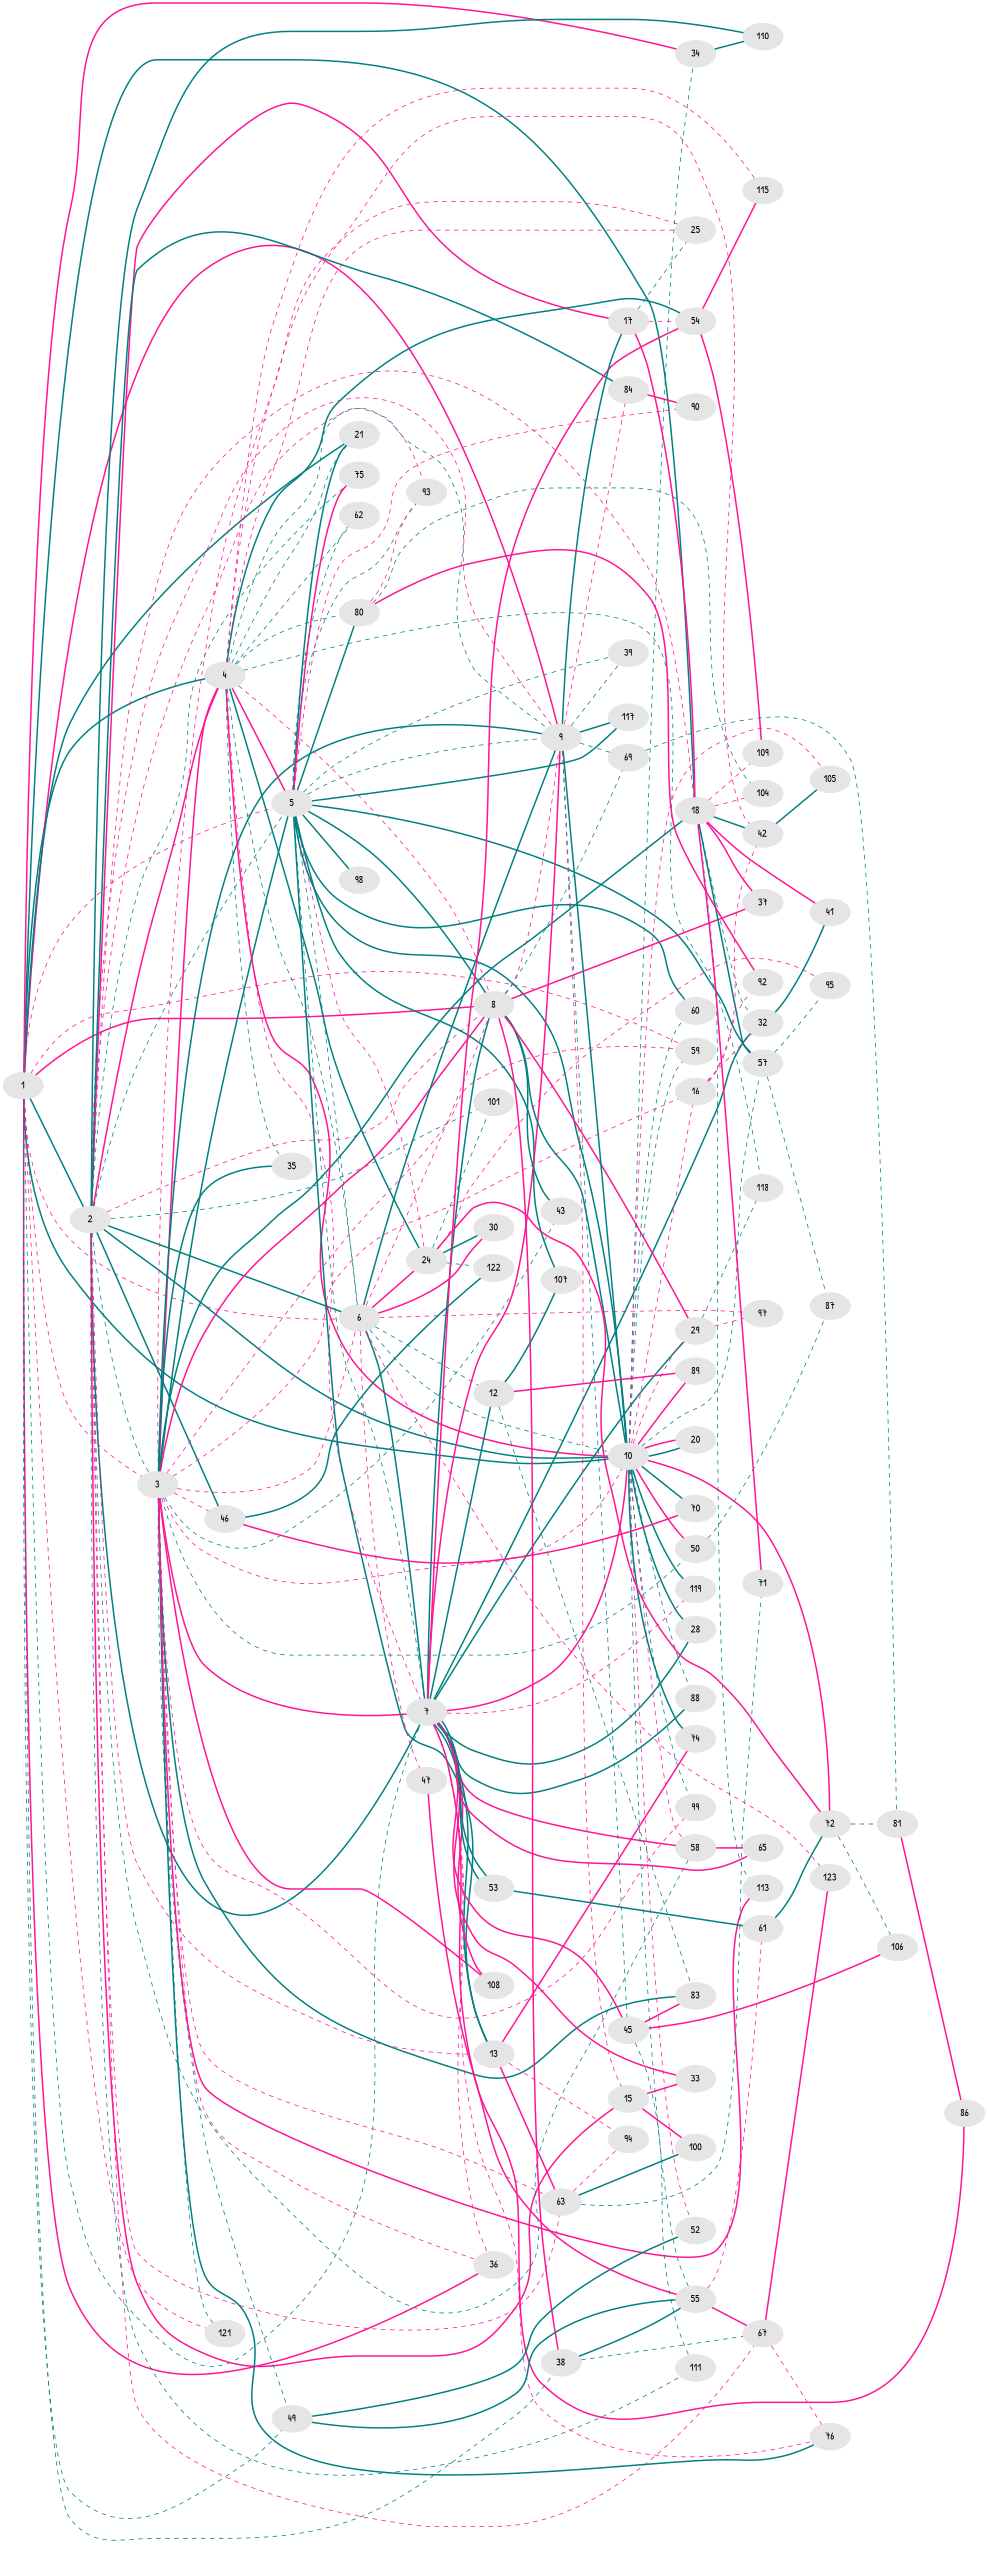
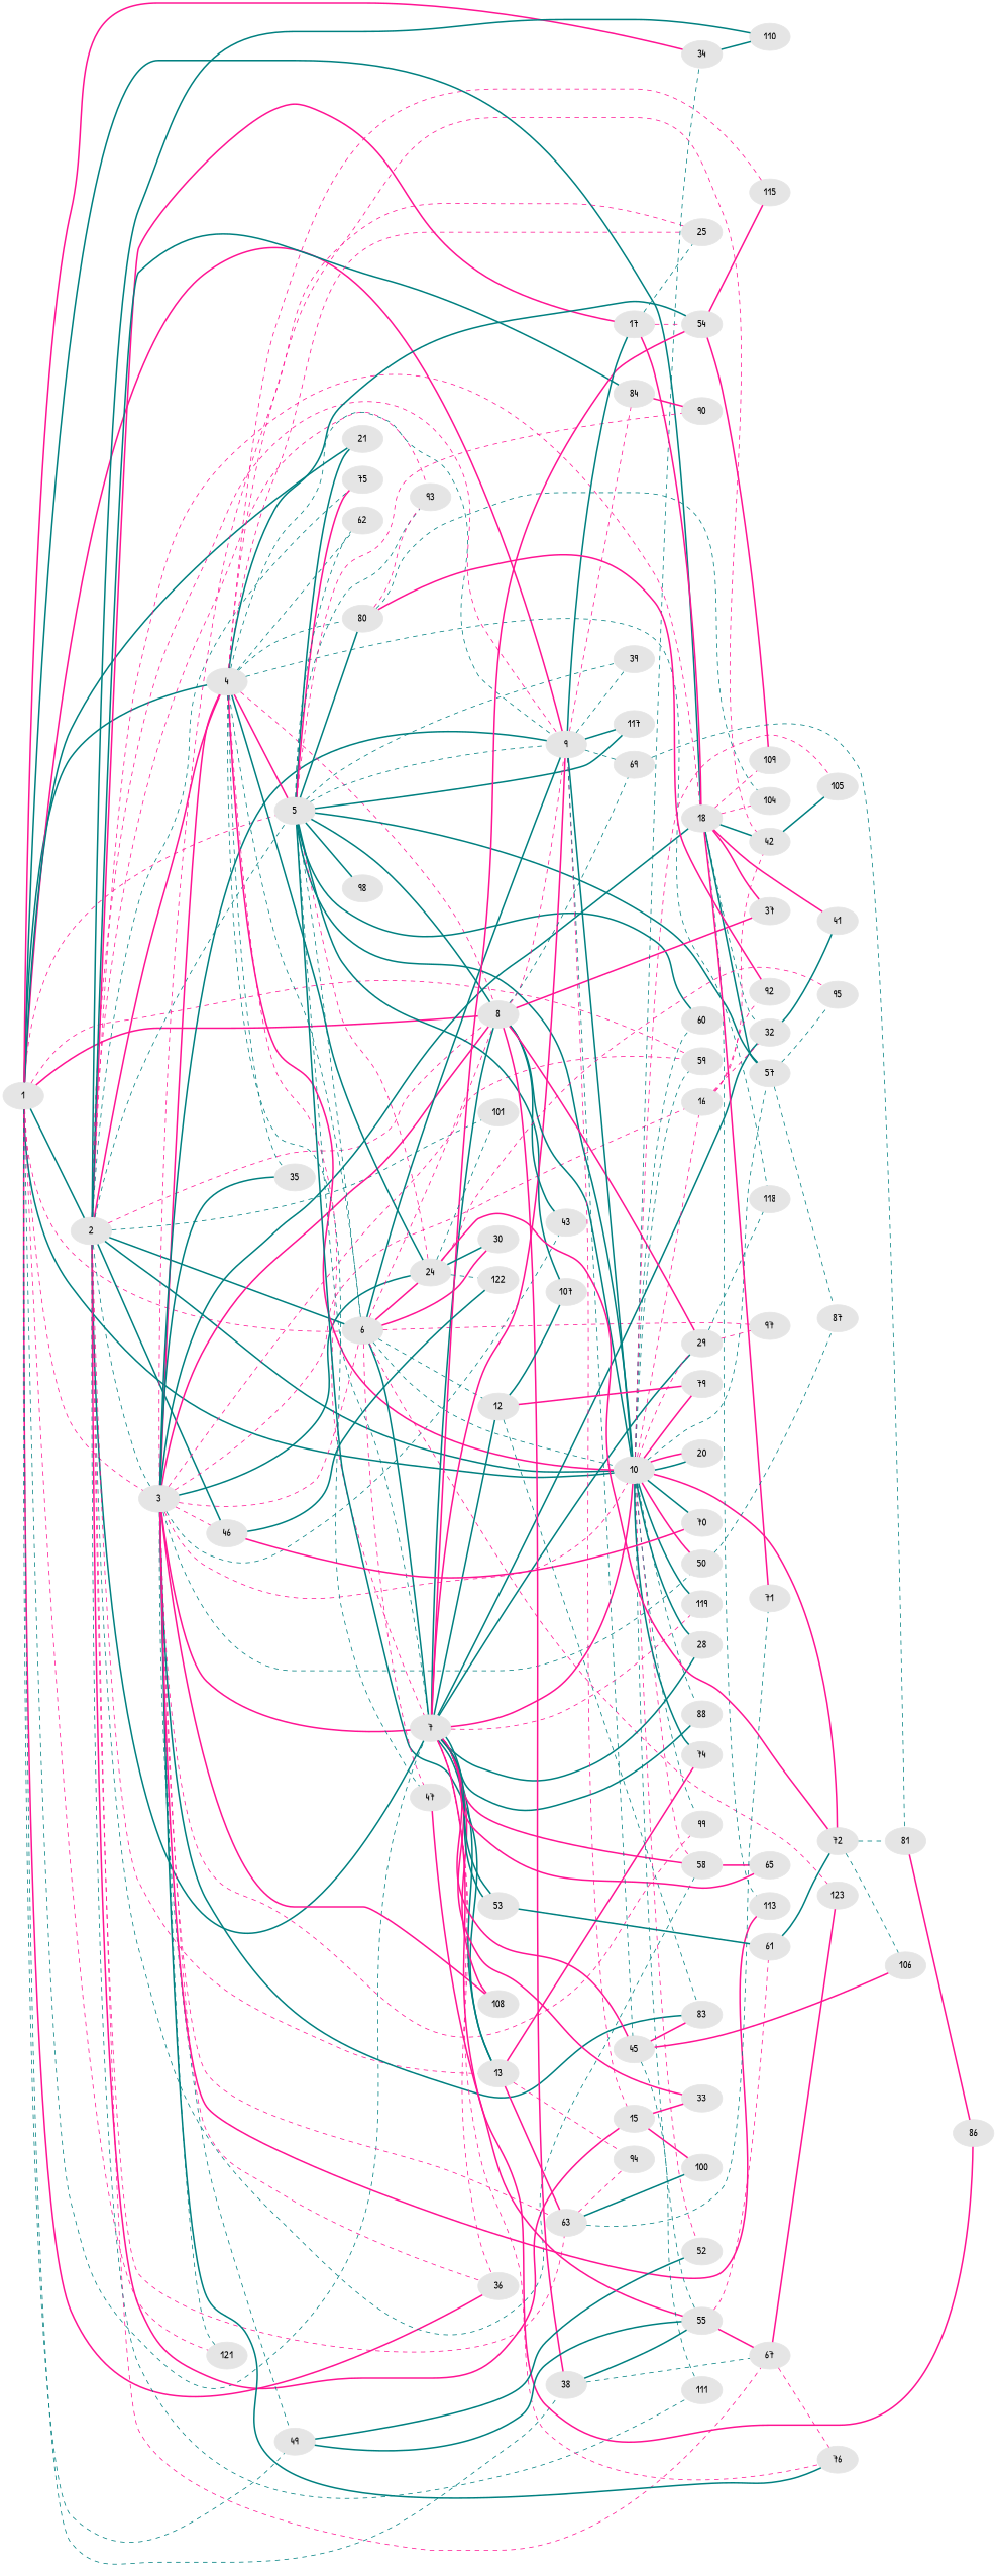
  graph {
    fontname="Patrick Hand"
    rankdir=LR
    node [color=gray90 fontname="Patrick Hand" style=filled]
    edge [color=teal fontname="Patrick Hand" style=bold]
    1 [super="+27"]
    2 [super="+31"]
    3 [super="+51"]
    4 [super="+22"]
    5 [super="+11"]
    6 [super="+19"]
    7 [super="+44"]
    8 [super="+112"]
    9 [super="+102"]
    10 [super="+14"]
    18 [super="+23"]
    21
    34
    36 [super="+56"]
    38 [super="+120"]
    49
    59 [super="+114"]
    121
    13 [super="+79"]
    15
    17 [super="+26"]
    46
    58 [super="+116"]
    63
    67 [super="+78"]
    75
    84
    93
    101
    110
    111
    16
    25 [super="+96"]
    35
    43
    50
    76 [super="+109"]
    83
    99
    108
    113
    24 [super="+48"]
    42 [super="+64"]
    47
    54 [super="+77"]
    62
    80 [super="+124"]
    115
    118
    39
    57 [super="+91"]
    60
    90
    98
    107
    117
    12
    30
    97
    123
    28
    29 [super="+40"]
    32
    33
    45 [super="+85"]
    53
    65
    86
    88
    119
    37
    69 [super="+73"]
    20
    52
    55 [super="+68"]
    70
    72 [super="+82"]
    74
-   89
+   89 [label=79]
    105
    41
    71
    n83 [label=109]
    104
    94
    100
    122
    92
    87
    95
    106
    61
    81
    1 -- 2
    1 -- 3 [color=deeppink style=dashed]
    1 -- 4
    1 -- 5 [color=deeppink style=dashed weight=2]
    1 -- 6 [color=deeppink style=dashed]
    1 -- 7 [style=dashed]
    1 -- 8 [color=deeppink]
    1 -- 9 [color=deeppink]
    1 -- 10
    1 -- 18
    1 -- 21
    1 -- 34 [color=deeppink]
    1 -- 36 [color=deeppink]
    1 -- 38 [style=dashed]
    1 -- 49 [style=dashed]
    1 -- 59 [color=deeppink style=dashed]
    1 -- 121 [color=deeppink style=dashed]
    2 -- 3 [style=dashed weight=2]
    2 -- 4 [color=deeppink]
    2 -- 5 [style=dashed]
    2 -- 6
    2 -- 7
    2 -- 8 [color=deeppink style=dashed]
    2 -- 9 [color=deeppink style=dashed]
    2 -- 10
    2 -- 18 [color=deeppink style=dashed]
    2 -- 13 [color=deeppink style=dashed]
    2 -- 15 [color=deeppink]
    2 -- 17 [color=deeppink]
    2 -- 46
    2 -- 58 [style=dashed]
    2 -- 63 [color=deeppink style=dashed]
    2 -- 67 [color=deeppink style=dashed]
    2 -- 75 [style=dashed]
    2 -- 84
    2 -- 93 [color=deeppink style=dashed]
    2 -- 101 [style=dashed]
    2 -- 110
    2 -- 111 [style=dashed]
    3 -- 4 [color=deeppink]
-   3 -- 5
+   3 -- 24
    3 -- 6 [color=deeppink style=dashed weight=2]
    3 -- 7 [color=deeppink]
    3 -- 8 [color=deeppink]
    3 -- 9
    3 -- 10 [color=deeppink style=dashed]
    3 -- 18
    3 -- 36 [color=deeppink style=dashed]
    3 -- 49 [style=dashed]
    3 -- 59 [color=deeppink style=dashed]
    3 -- 121 [style=dashed]
    3 -- 46 [color=deeppink style=dashed]
    3 -- 63 [color=deeppink style=dashed]
    3 -- 16 [color=deeppink style=dashed]
    3 -- 25 [color=deeppink style=dashed]
    3 -- 35
    3 -- 43 [style=dashed]
    3 -- 50 [style=dashed]
    3 -- 76
    3 -- 83
    3 -- 99 [color=deeppink style=dashed]
    3 -- 108 [color=deeppink]
    3 -- 113 [color=deeppink]
    4 -- 5 [color=deeppink]
    4 -- 6 [style=dashed]
    4 -- 7 [color=deeppink style=dashed]
    4 -- 8 [color=deeppink style=dashed]
    4 -- 9 [style=dashed]
    4 -- 10 [color=deeppink weight=2]
    4 -- 25 [color=deeppink style=dashed]
    4 -- 35 [style=dashed]
    4 -- 24
    4 -- 42 [color=deeppink style=dashed]
-   4 -- 21 [style=dashed]
+   4 -- 47 [style=dashed]
    4 -- 54
    4 -- 62 [style=dashed]
    4 -- 80 [style=dashed]
    4 -- 115 [color=deeppink style=dashed]
    4 -- 118 [style=dashed]
    5 -- 6 [style=dashed]
    5 -- 7 [style=dashed]
    5 -- 8
    5 -- 9 [style=dashed weight=2]
    5 -- 10
    5 -- 21
    5 -- 13
    5 -- 75 [color=deeppink]
    5 -- 93 [style=dashed]
    5 -- 24 [color=deeppink style=dashed]
    5 -- 62 [style=dashed]
    5 -- 80
    5 -- 39 [style=dashed]
    5 -- 57
    5 -- 60
    5 -- 90 [color=deeppink style=dashed]
    5 -- 98 [weight=2]
    5 -- 107
    5 -- 117
    6 -- 7
    6 -- 8 [color=deeppink style=dashed]
    6 -- 9
    6 -- 10 [style=dashed]
    6 -- 24 [color=deeppink]
    6 -- 47 [color=deeppink style=dashed]
    6 -- 12 [style=dashed]
    6 -- 30 [color=deeppink]
    6 -- 97 [color=deeppink style=dashed]
    6 -- 123 [color=deeppink style=dashed]
    7 -- 8 [weight=2]
    7 -- 9 [color=deeppink]
    7 -- 10 [color=deeppink weight=2]
    7 -- 36 [color=deeppink style=dashed]
    7 -- 13
    7 -- 58 [color=deeppink]
    7 -- 76 [color=deeppink style=dashed]
    7 -- 108 [color=deeppink]
    7 -- 54 [color=deeppink]
    7 -- 12
    7 -- 28
    7 -- 29
    7 -- 32
    7 -- 33 [color=deeppink]
    7 -- 45 [color=deeppink]
    7 -- 53
    7 -- 53
    7 -- 65 [color=deeppink]
    7 -- 86 [color=deeppink]
    7 -- 88
    7 -- 119 [color=deeppink style=dashed]
    8 -- 9 [color=deeppink style=dashed]
    8 -- 10
    8 -- 38 [color=deeppink]
    8 -- 43
    8 -- 29 [color=deeppink]
    8 -- 37 [color=deeppink]
    8 -- 69 [style=dashed]
    9 -- 10 [weight=2]
    9 -- 15 [color=deeppink style=dashed]
    9 -- 17
    9 -- 84 [color=deeppink style=dashed]
    9 -- 39 [style=dashed]
    9 -- 117
    9 -- 45 [style=dashed]
    9 -- 69 [style=dashed weight=2]
    10 -- 34 [style=dashed]
    10 -- 59 [style=dashed]
    10 -- 58 [color=deeppink style=dashed]
    10 -- 16 [color=deeppink style=dashed]
    10 -- 50 [color=deeppink]
    10 -- 99 [style=dashed]
    10 -- 57 [style=dashed]
    10 -- 60 [style=dashed]
    10 -- 28
    10 -- 29 [color=deeppink style=dashed]
    10 -- 88 [style=dashed]
    10 -- 119
    10 -- 20
    10 -- 20 [color=deeppink]
    10 -- 52 [color=deeppink style=dashed]
    10 -- 55 [style=dashed]
    10 -- 70
    10 -- 72 [color=deeppink]
    10 -- 74
    10 -- 89 [color=deeppink]
    10 -- 105 [color=deeppink style=dashed]
    18 -- 113 [style=dashed]
    18 -- 42
    18 -- 57
    18 -- 32 [style=dashed]
    18 -- 37 [color=deeppink]
    18 -- 41 [color=deeppink]
    18 -- 71 [color=deeppink]
    18 -- n83 [color=deeppink style=dashed]
    18 -- 104 [color=deeppink style=dashed]
    34 -- 110
    38 -- 67 [style=dashed]
    38 -- 55
    49 -- 52
    49 -- 55
    13 -- 63 [color=deeppink]
    13 -- 74 [color=deeppink]
    13 -- 94 [color=deeppink style=dashed]
    15 -- 33 [color=deeppink]
    15 -- 100 [color=deeppink]
    17 -- 18 [color=deeppink]
    17 -- 25 [style=dashed]
    17 -- 54 [color=deeppink style=dashed]
    46 -- 70 [color=deeppink]
    46 -- 122
    58 -- 65 [color=deeppink]
    63 -- 71 [style=dashed]
    63 -- 94 [color=deeppink style=dashed]
    63 -- 100
    67 -- 76 [color=deeppink style=dashed]
    67 -- 123 [color=deeppink]
    84 -- 90 [color=deeppink]
    16 -- 42 [color=deeppink style=dashed]
    16 -- 32 [color=deeppink style=dashed]
    16 -- 92 [color=deeppink style=dashed]
    50 -- 87 [style=dashed]
    24 -- 101 [style=dashed]
    24 -- 30
    24 -- 72 [color=deeppink]
    24 -- 122 [style=dashed]
    24 -- 95 [color=deeppink style=dashed]
    42 -- 105
    47 -- 55 [color=deeppink]
    54 -- 115 [color=deeppink]
    54 -- n83 [color=deeppink]
    80 -- 93 [color=deeppink style=dashed]
    80 -- 104 [style=dashed]
    80 -- 92 [color=deeppink]
    57 -- 87 [style=dashed]
    57 -- 95 [style=dashed]
    12 -- 83 [style=dashed]
    12 -- 107
    12 -- 89 [color=deeppink]
    29 -- 118 [style=dashed]
    29 -- 97 [color=deeppink style=dashed]
    32 -- 41
    45 -- 111 [style=dashed]
    45 -- 83 [color=deeppink]
    45 -- 106 [color=deeppink]
    53 -- 61
    69 -- 81 [style=dashed]
    55 -- 67 [color=deeppink]
    55 -- 61 [color=deeppink style=dashed]
    72 -- 106 [style=dashed]
    72 -- 81 [style=dashed]
    61 -- 72
    81 -- 86 [color=deeppink]
  }
